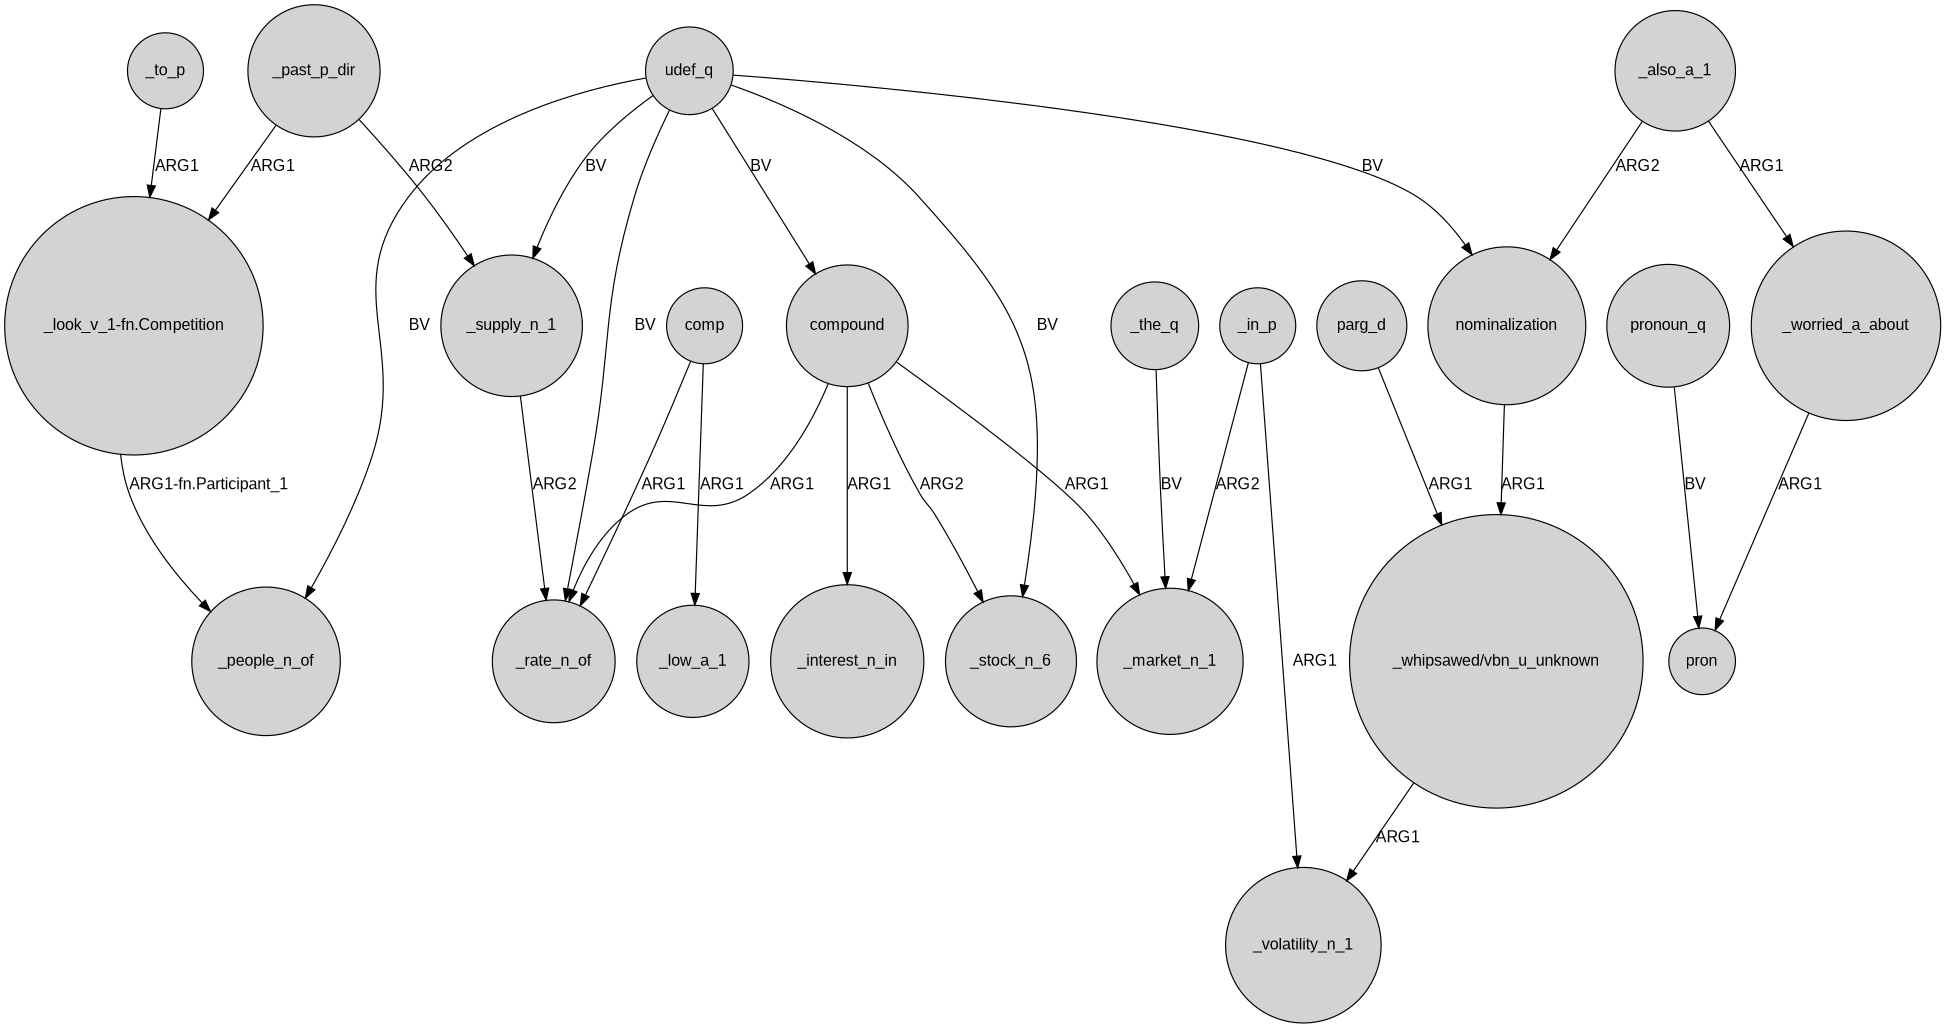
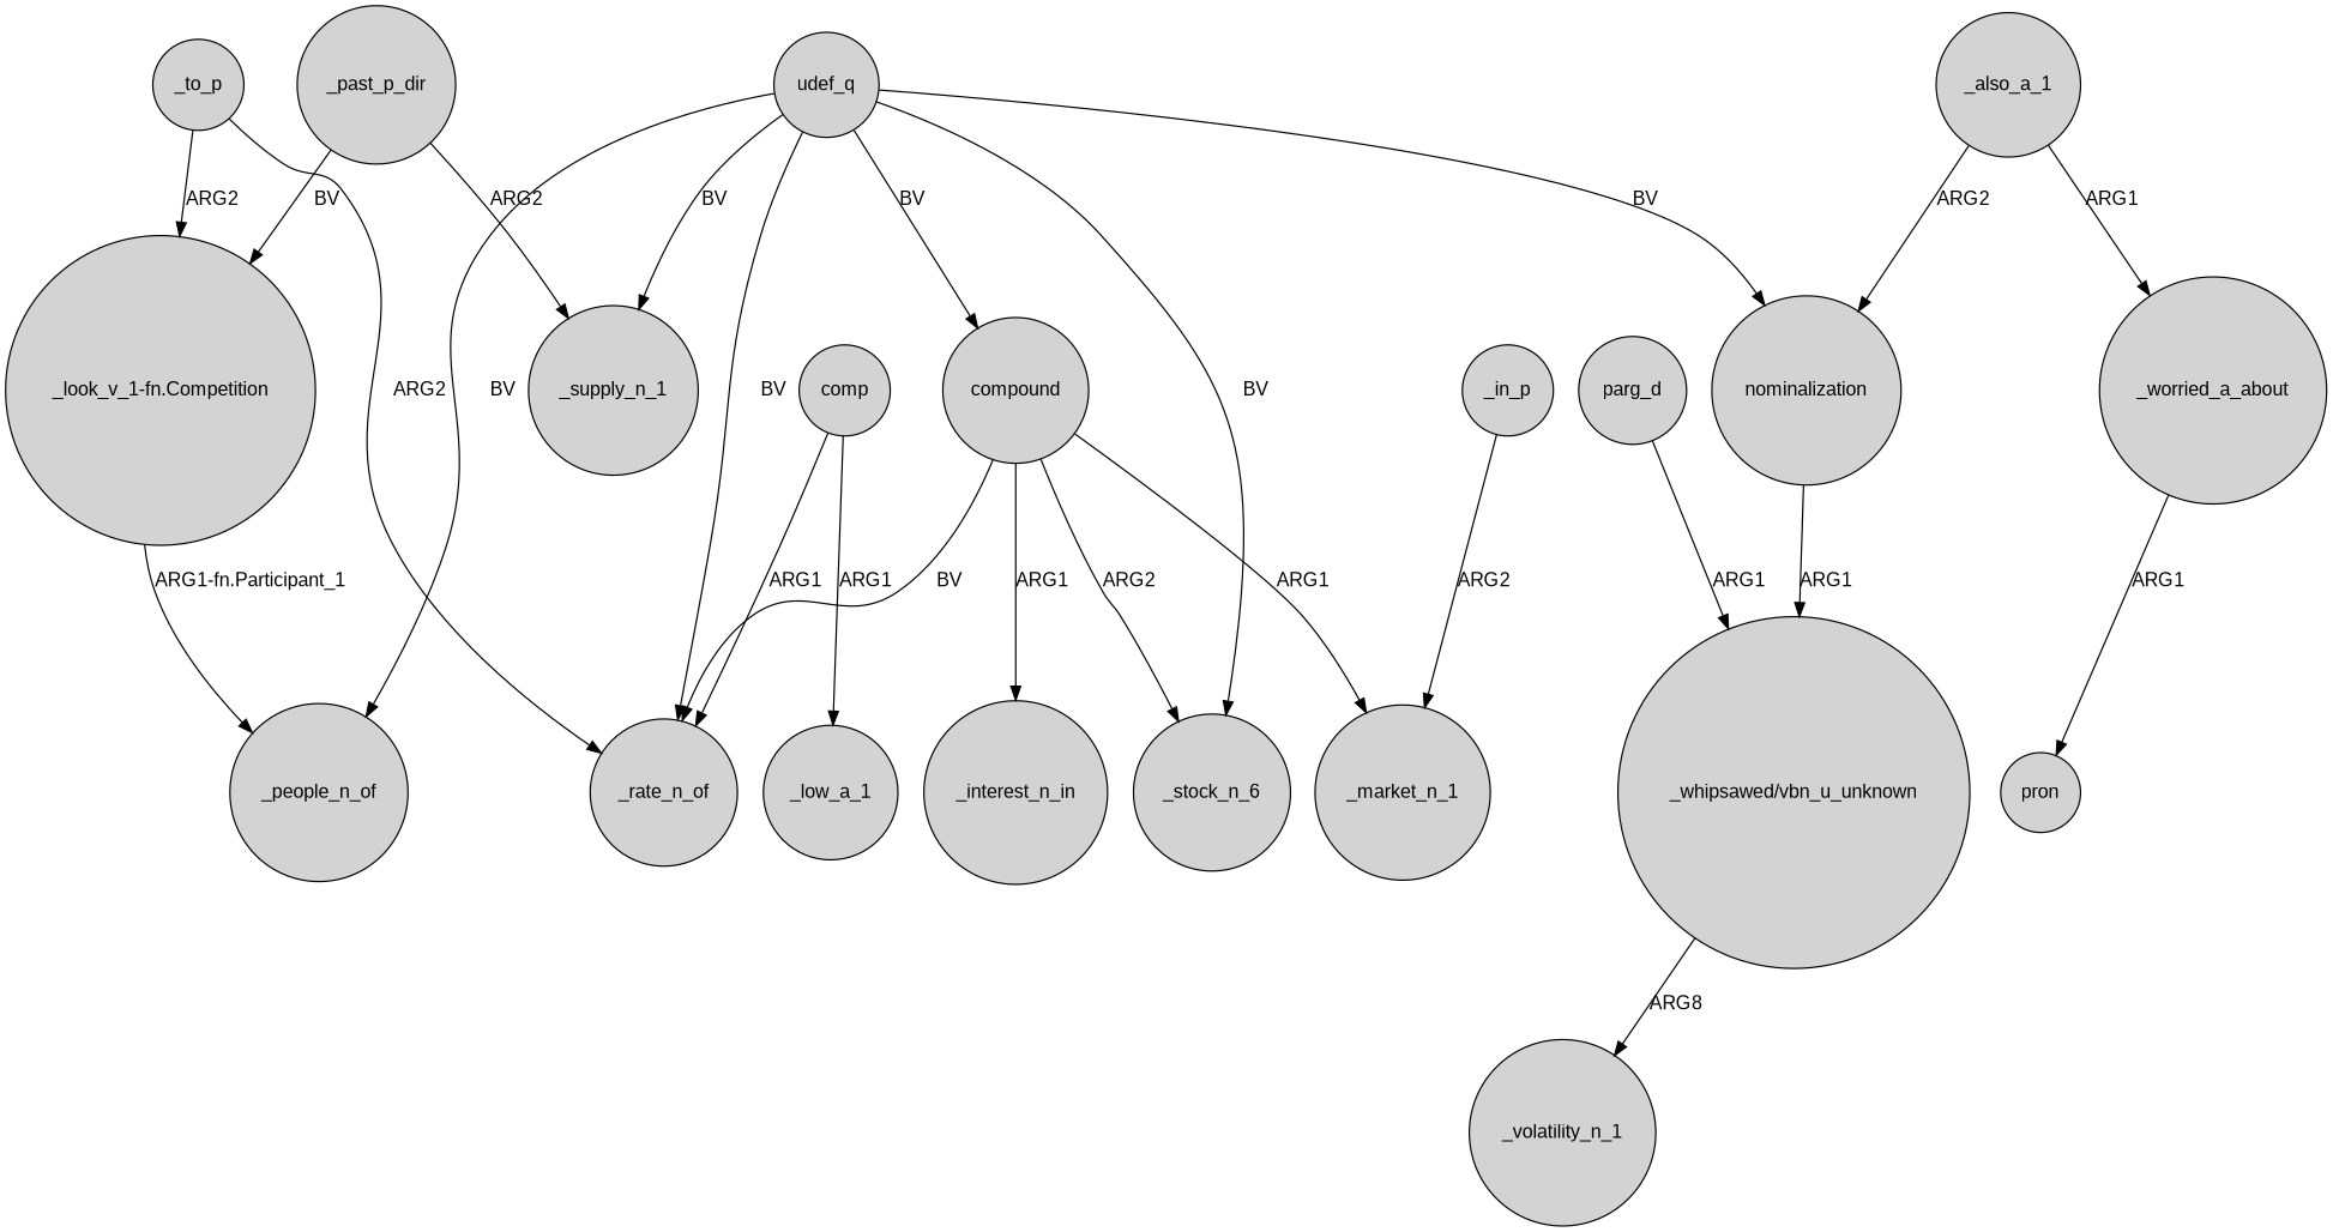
  digraph {
    fontname="Liberation Sans"
    node [fontname="Liberation Sans" shape=circle style=filled]
    edge [fontname="Liberation Sans"]
    udef_q
    _people_n_of
    _rate_n_of
    nominalization
    _supply_n_1
    n6 [label=_stock_n_6]
    compound
    "_whipsawed/vbn_u_unknown"
    comp
    _low_a_1
    _to_p
    "_look_v_1-fn.Competition"
-   _the_q
    _market_n_1
    _worried_a_about
    pron
    parg_d
    _volatility_n_1
    _interest_n_in
    _in_p
-   pronoun_q
    _past_p_dir
    _also_a_1
    udef_q -> _people_n_of [label=BV]
    udef_q -> _rate_n_of [label=BV]
    udef_q -> nominalization [label=BV]
    udef_q -> _supply_n_1 [label=BV]
    udef_q -> n6 [label=BV]
    udef_q -> compound [label=BV]
    nominalization -> "_whipsawed/vbn_u_unknown" [label=ARG1]
-   compound -> _rate_n_of [label=ARG1]
+   compound -> _rate_n_of [label=BV]
    compound -> n6 [label=ARG2]
    compound -> _market_n_1 [label=ARG1]
    compound -> _interest_n_in [label=ARG1]
-   "_whipsawed/vbn_u_unknown" -> _volatility_n_1 [label=ARG1]
+   "_whipsawed/vbn_u_unknown" -> _volatility_n_1 [label=ARG8]
    comp -> _rate_n_of [label=ARG1]
    comp -> _low_a_1 [label=ARG1]
-   _supply_n_1 -> _rate_n_of [label=ARG2]
-   _to_p -> "_look_v_1-fn.Competition" [label=ARG1]
+   _to_p -> _rate_n_of [label=ARG2]
+   _to_p -> "_look_v_1-fn.Competition" [label=ARG2]
    "_look_v_1-fn.Competition" -> _people_n_of [label="ARG1-fn.Participant_1"]
-   _the_q -> _market_n_1 [label=BV]
    _worried_a_about -> pron [label=ARG1]
    parg_d -> "_whipsawed/vbn_u_unknown" [label=ARG1]
    _in_p -> _market_n_1 [label=ARG2]
-   _in_p -> _volatility_n_1 [label=ARG1]
-   pronoun_q -> pron [label=BV]
    _past_p_dir -> _supply_n_1 [label=ARG2]
-   _past_p_dir -> "_look_v_1-fn.Competition" [label=ARG1]
+   _past_p_dir -> "_look_v_1-fn.Competition" [label=BV]
    _also_a_1 -> nominalization [label=ARG2]
    _also_a_1 -> _worried_a_about [label=ARG1]
  }
